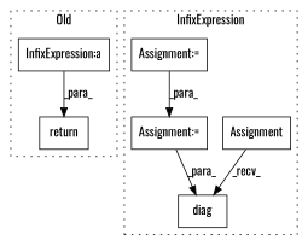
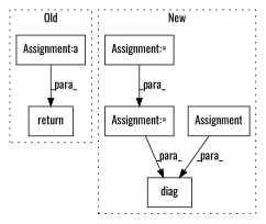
  digraph {
    fontname=Oswald
    node [a=7 fontname=Oswald shape=box]
    edge [fontname=Oswald]
    n1 [a=41 l=12 label=return s=1335]
-   n2 [a=27 l=3 label="InfixExpression:a" s=1354]
+   n2 [a=27 l=3 label="Assignment:a" s=1354]
    n3 [a=32 l="5,1" label=diag s="1877,1943"]
    n4 [l=1 label="Assignment:=" s=1835]
    n5 [a=22 l=17 label=Assignment s=1859]
    n6 [l=6 label="Assignment:=" s=1610]
    subgraph cluster_1 {
      label=Old
      style=dotted
      n1
      n2
    }
    subgraph cluster_2 {
-     label=InfixExpression
+     label=New
      style=dotted
      n3
      n4
      n5
      n6
    }
    n2 -> n1 [label=_para_]
    n4 -> n3 [label=_para_]
-   n5 -> n3 [label=_recv_]
+   n5 -> n3 [label=_para_]
    n6 -> n4 [label=_para_]
  }
